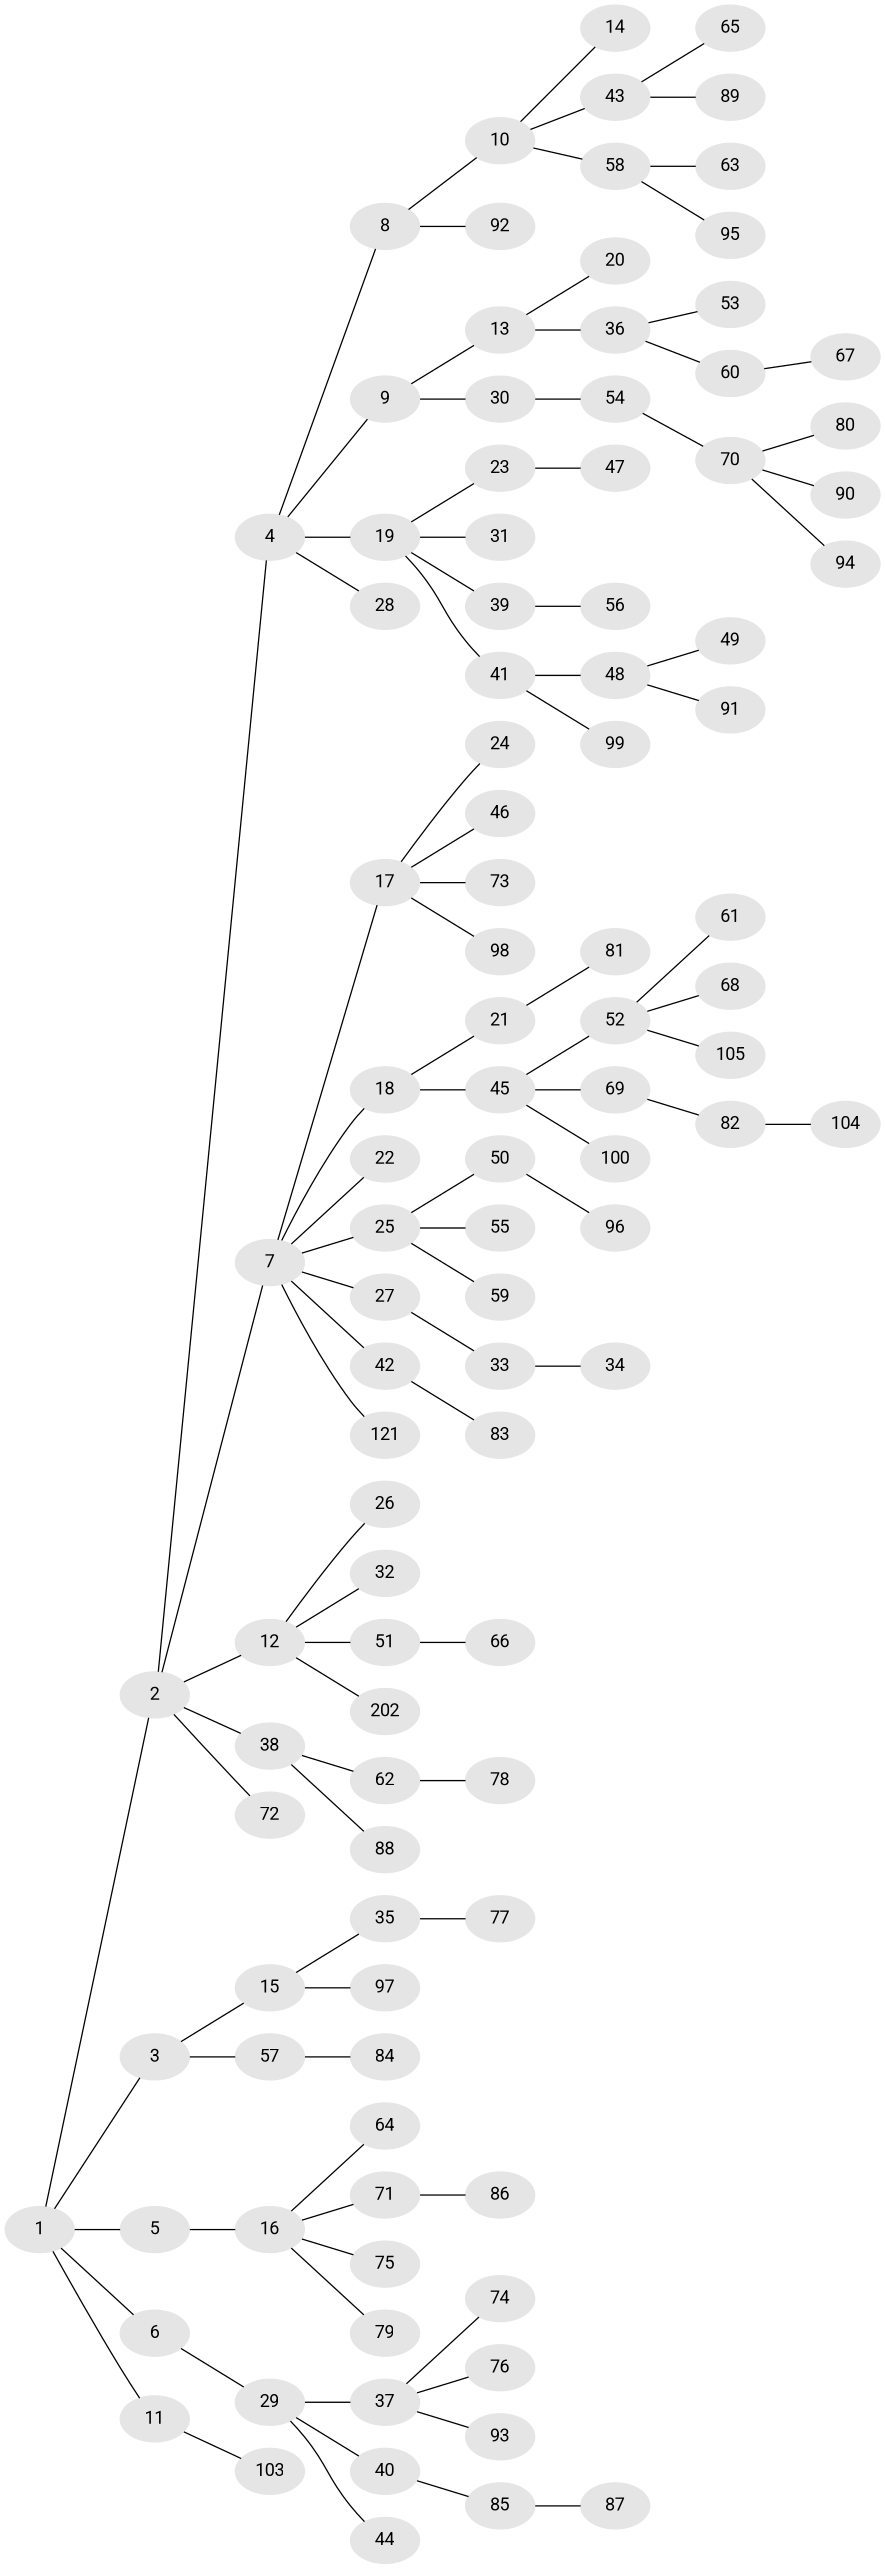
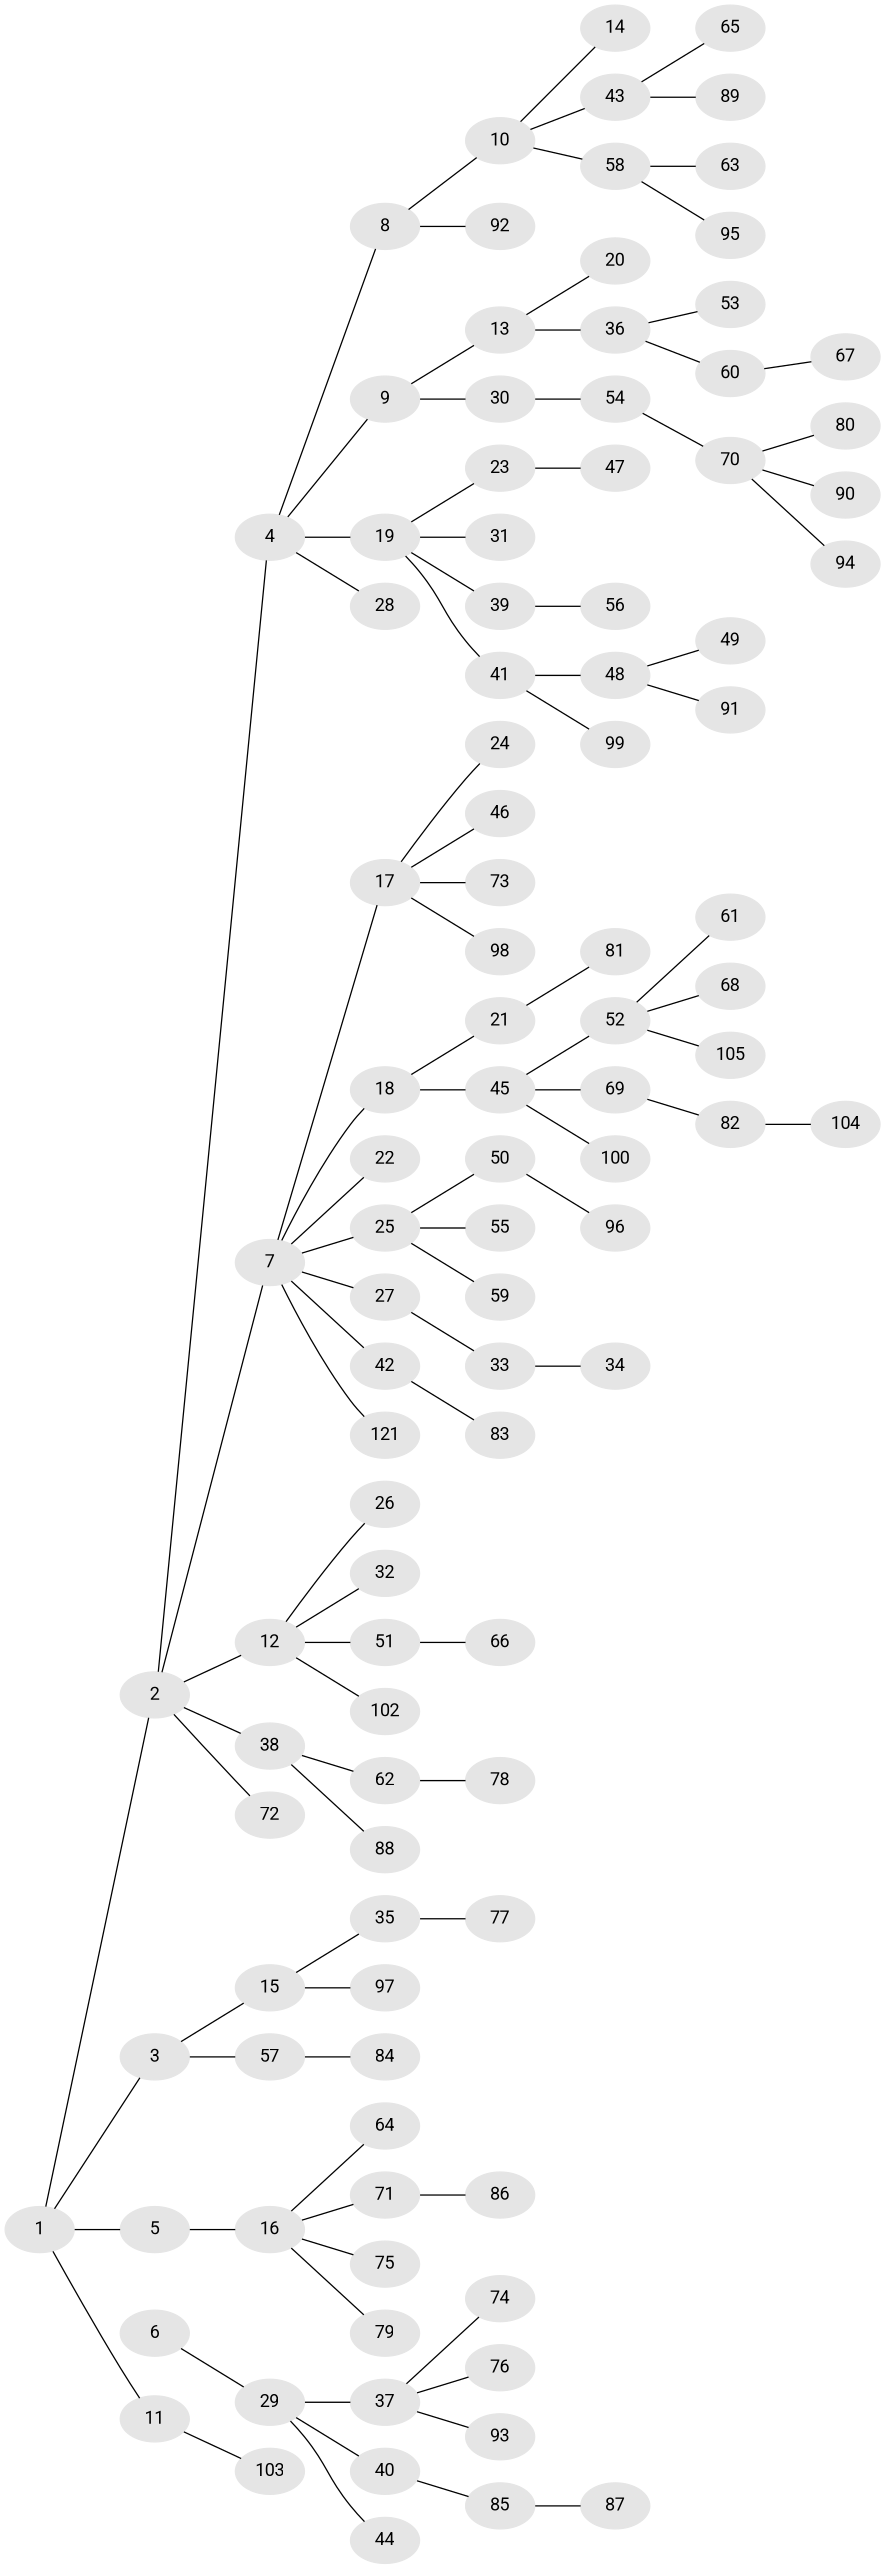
  graph {
    fontname=Roboto
    rankdir=LR
    node [color=gray90 fontname=Roboto style=filled]
    edge [fontname=Roboto]
    1
    2
    3
    5
    6
    11
    4
    7
    12
    38
    72
    15
    57
    16
    29
    103
    8
    9
    19
    28
    17
    18
    22
    25
    27
    42
    n27 [label=121]
    26
    32
    51
-   102 [label=202]
+   102
    62
    88
    35
    97
    84
    10
    92
    13
    30
    23
    31
    39
    41
    64
    71
    75
    79
    37
    40
    44
    24
    46
    73
    98
    21
    45
    50
    55
    59
    33
    83
    14
    43
    58
    20
    36
    54
    65
    89
    63
    95
    66
    53
    60
    77
    86
    81
    52
    69
    100
    47
    56
    48
    99
    96
    34
    74
    76
    93
    85
    70
    67
    78
    87
    49
    91
    61
    68
    105
    82
    80
    90
    94
    104
    1 -- 2
    1 -- 3
    1 -- 5
-   1 -- 6
    1 -- 11
    2 -- 4
    2 -- 7
    2 -- 12
    2 -- 38
    2 -- 72
    3 -- 15
    3 -- 57
    5 -- 16
    6 -- 29
    11 -- 103
    4 -- 8
    4 -- 9
    4 -- 19
    4 -- 28
    7 -- 17
    7 -- 18
    7 -- 22
    7 -- 25
    7 -- 27
    7 -- 42
    7 -- n27
    12 -- 26
    12 -- 32
    12 -- 51
    12 -- 102
    38 -- 62
    38 -- 88
    15 -- 35
    15 -- 97
    57 -- 84
    16 -- 64
    16 -- 71
    16 -- 75
    16 -- 79
    29 -- 37
    29 -- 40
    29 -- 44
    8 -- 10
    8 -- 92
    9 -- 13
    9 -- 30
    19 -- 23
    19 -- 31
    19 -- 39
    19 -- 41
    17 -- 24
    17 -- 46
    17 -- 73
    17 -- 98
    18 -- 21
    18 -- 45
    25 -- 50
    25 -- 55
    25 -- 59
    27 -- 33
    42 -- 83
    51 -- 66
    62 -- 78
    35 -- 77
    10 -- 14
    10 -- 43
    10 -- 58
    13 -- 20
    13 -- 36
    30 -- 54
    23 -- 47
    39 -- 56
    41 -- 48
    41 -- 99
    71 -- 86
    37 -- 74
    37 -- 76
    37 -- 93
    40 -- 85
    21 -- 81
    45 -- 52
    45 -- 69
    45 -- 100
    50 -- 96
    33 -- 34
    43 -- 65
    43 -- 89
    58 -- 63
    58 -- 95
    36 -- 53
    36 -- 60
    54 -- 70
    60 -- 67
    52 -- 61
    52 -- 68
    52 -- 105
    69 -- 82
    48 -- 49
    48 -- 91
    85 -- 87
    70 -- 80
    70 -- 90
    70 -- 94
    82 -- 104
  }
